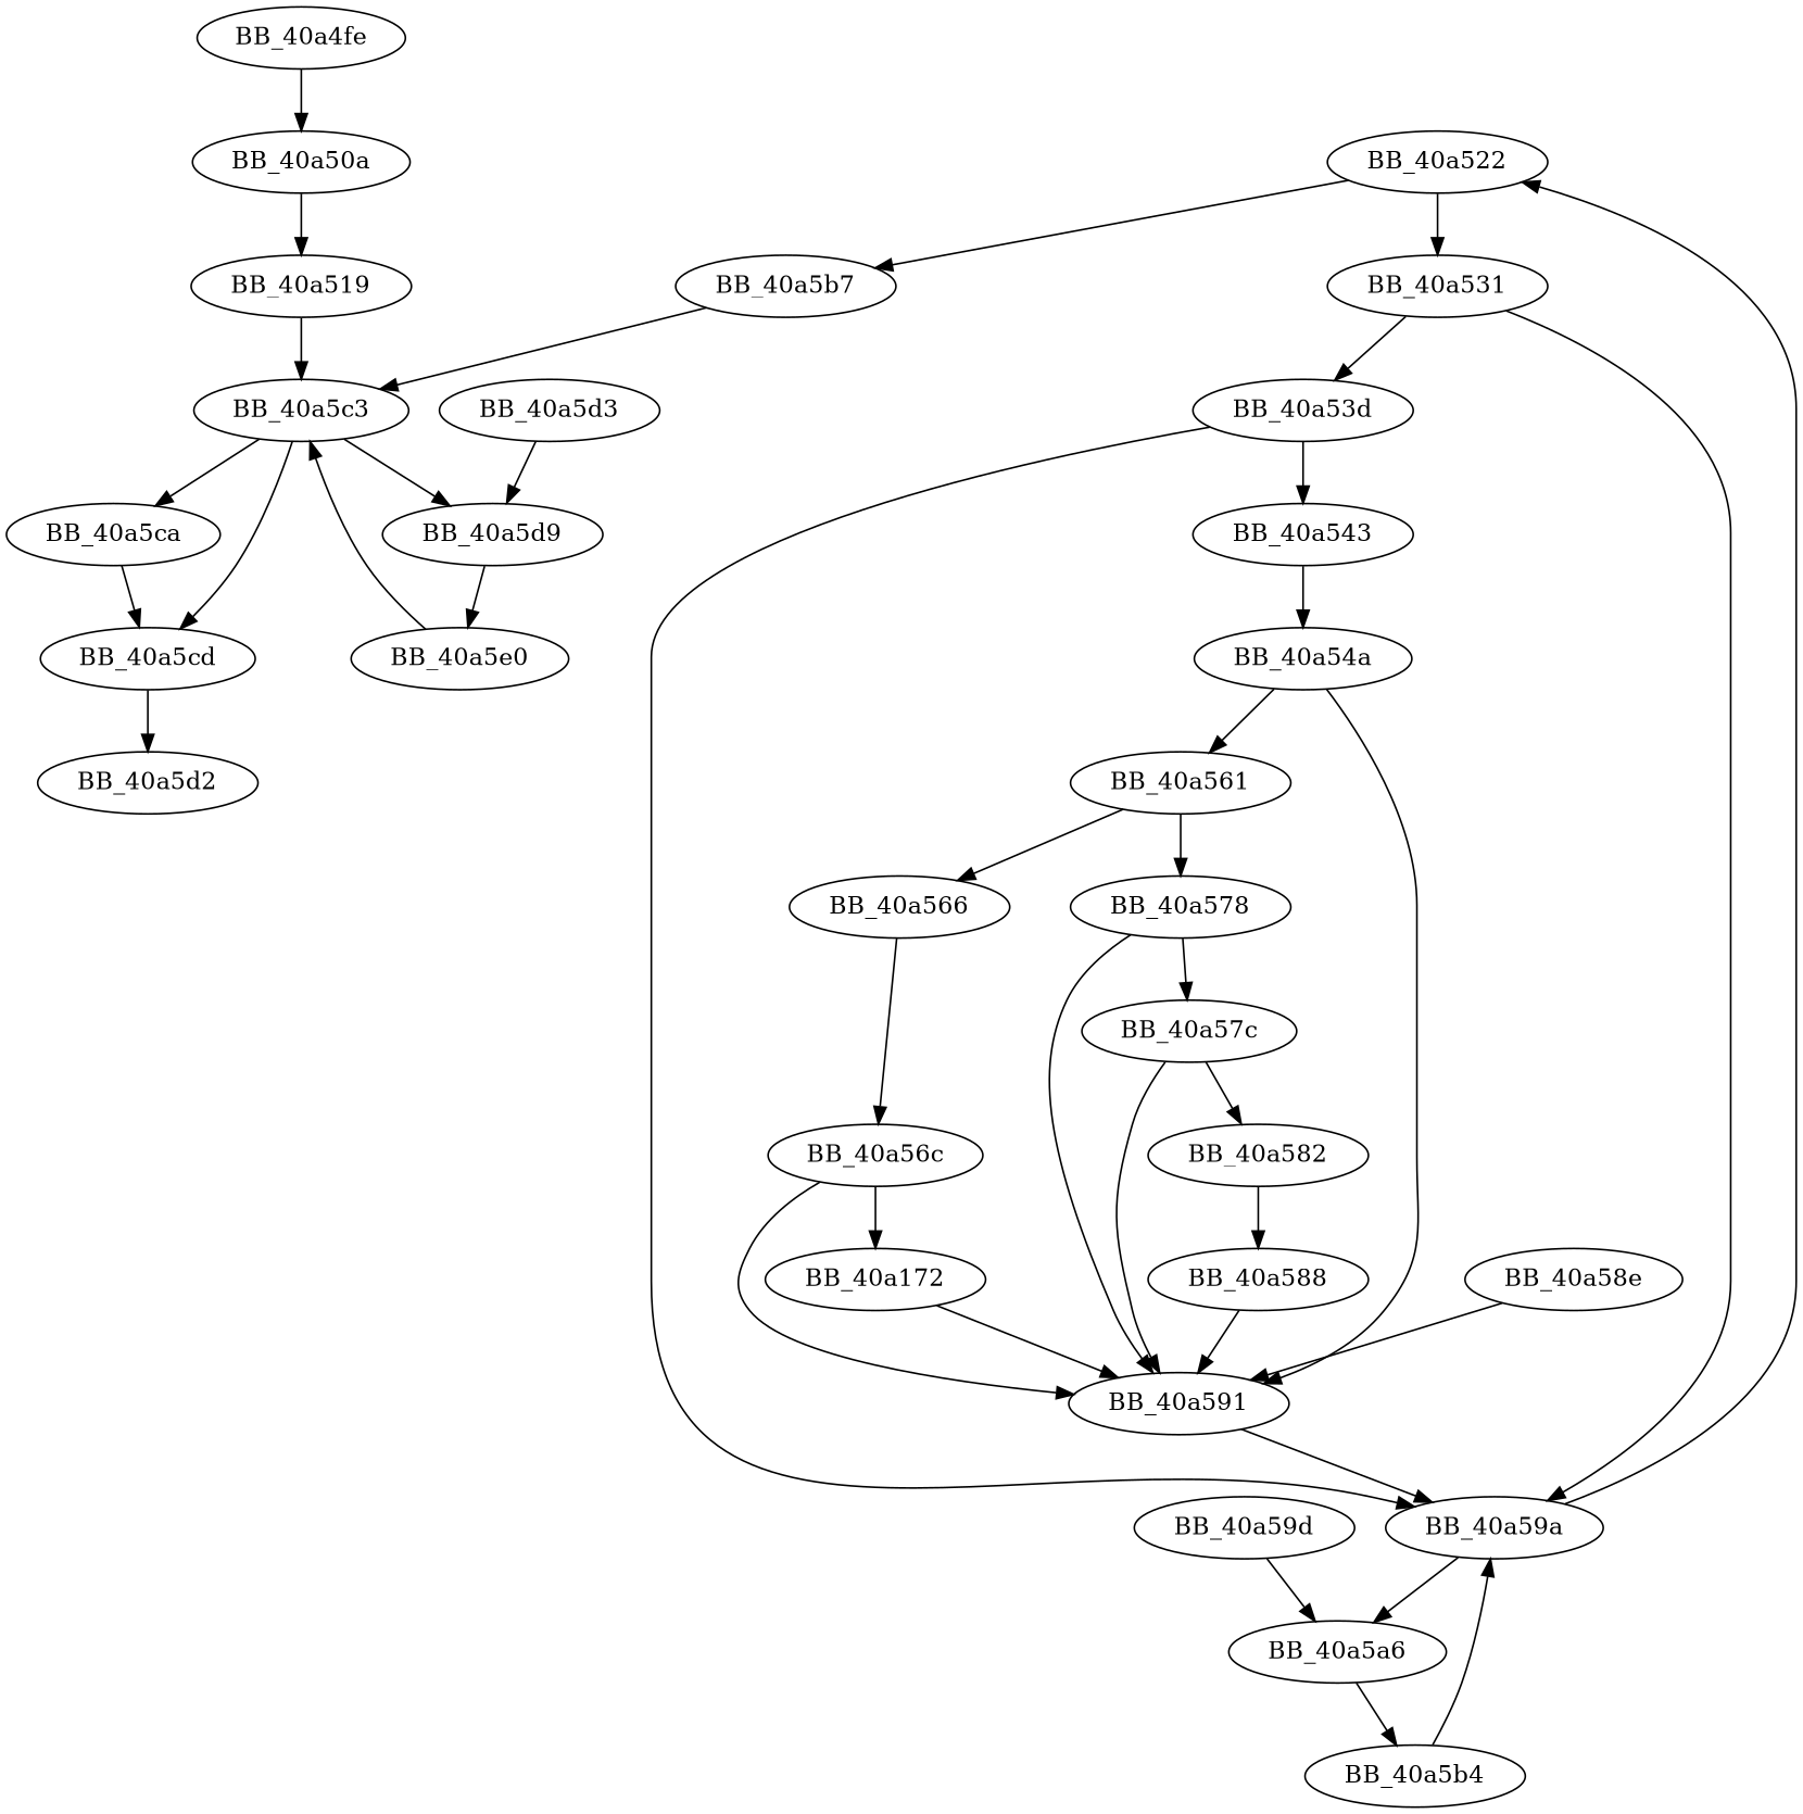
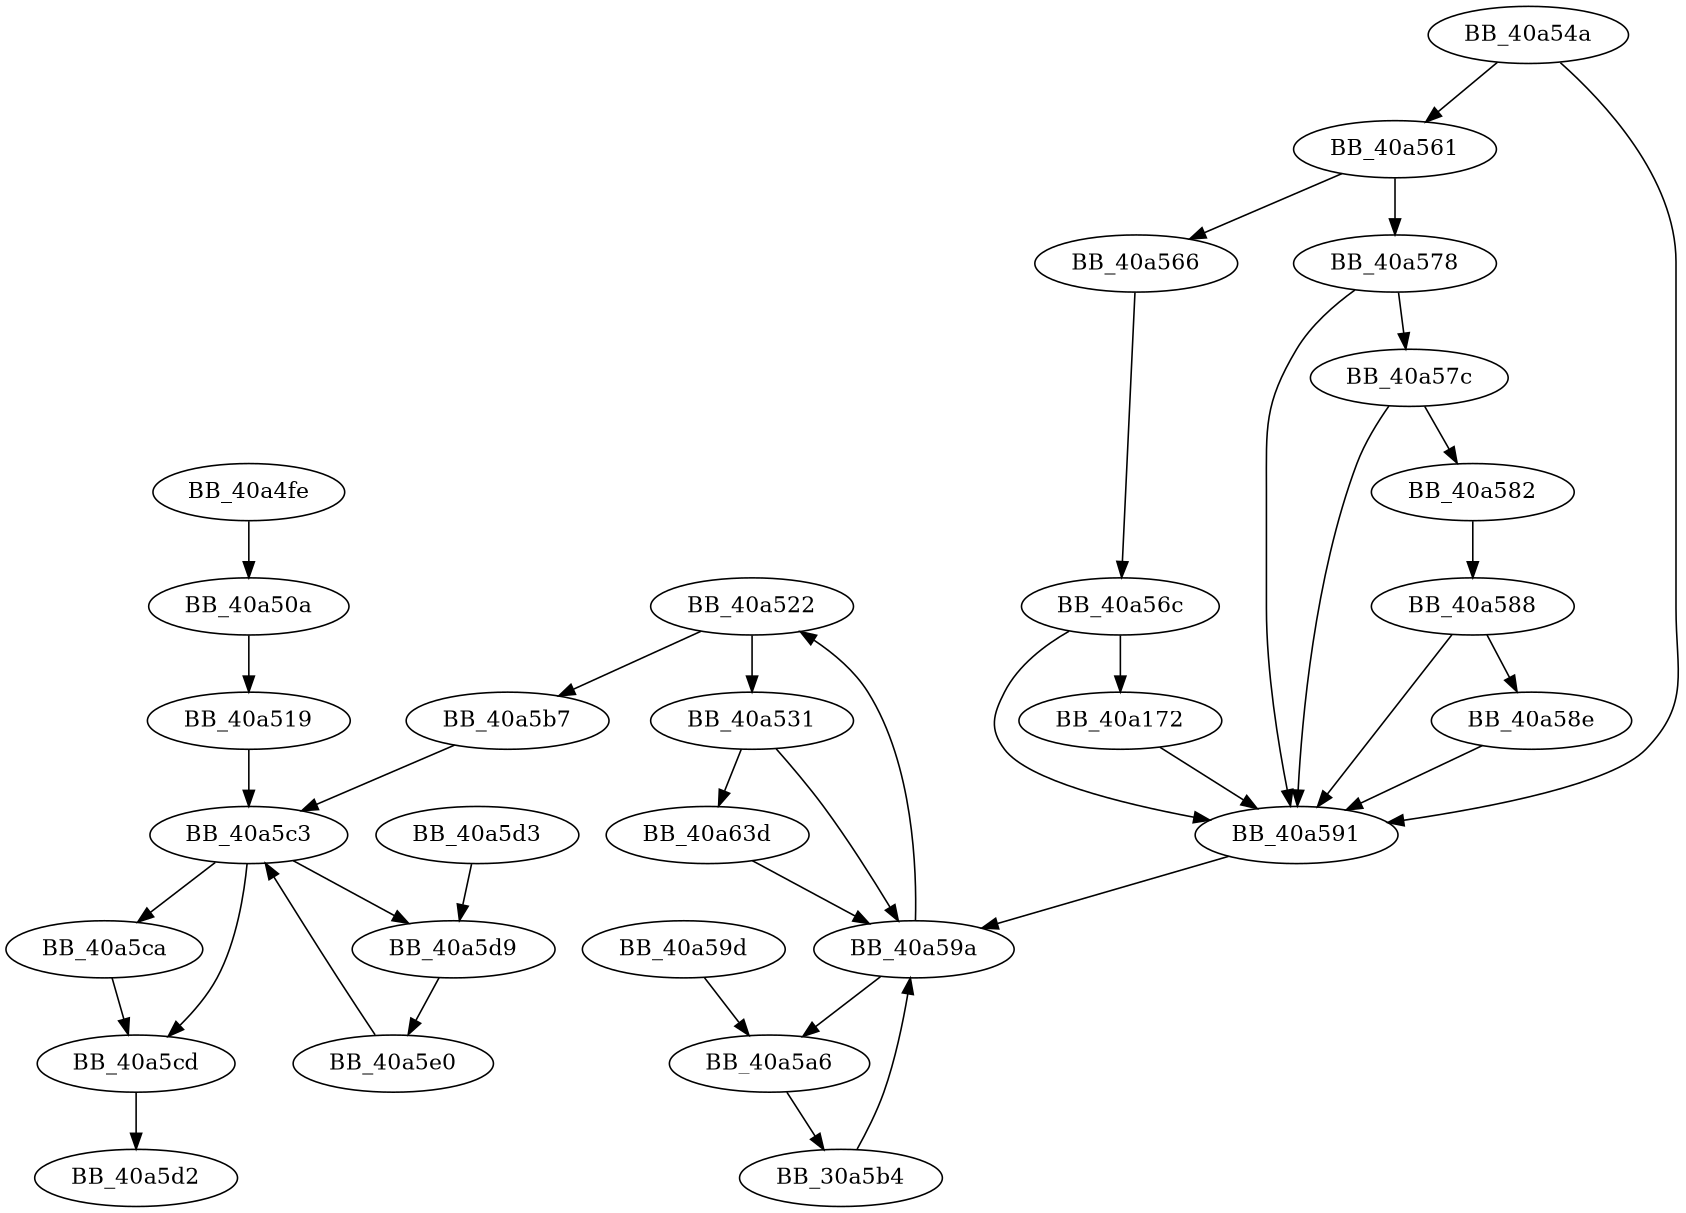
  digraph {
    BB_40a4fe
    BB_40a50a
    BB_40a519
    BB_40a5c3
    BB_40a522
    BB_40a531
    BB_40a5b7
-   BB_40a53d
+   BB_40a53d [label=BB_40a63d]
    BB_40a59a
-   BB_40a543
    BB_40a5a6
    BB_40a5ca
    BB_40a5cd
    BB_40a5d9
    BB_40a54a
-   BB_40a5b4
+   BB_40a5b4 [label=BB_30a5b4]
    BB_40a561
    BB_40a591
    BB_40a566
    BB_40a578
    BB_40a56c
    BB_40a57c
    n23 [label=BB_40a172]
    BB_40a582
    BB_40a588
    BB_40a58e
    BB_40a59d
    BB_40a5d2
    BB_40a5e0
    BB_40a5d3
    BB_40a4fe -> BB_40a50a
    BB_40a50a -> BB_40a519
    BB_40a519 -> BB_40a5c3
    BB_40a5c3 -> BB_40a5ca
    BB_40a5c3 -> BB_40a5cd
    BB_40a5c3 -> BB_40a5d9
    BB_40a522 -> BB_40a531
    BB_40a522 -> BB_40a5b7
    BB_40a531 -> BB_40a53d
    BB_40a531 -> BB_40a59a
    BB_40a5b7 -> BB_40a5c3
    BB_40a53d -> BB_40a59a
-   BB_40a53d -> BB_40a543
    BB_40a59a -> BB_40a522
    BB_40a59a -> BB_40a5a6
-   BB_40a543 -> BB_40a54a
    BB_40a5a6 -> BB_40a5b4
    BB_40a5ca -> BB_40a5cd
    BB_40a5cd -> BB_40a5d2
    BB_40a5d9 -> BB_40a5e0
    BB_40a54a -> BB_40a561
    BB_40a54a -> BB_40a591
    BB_40a5b4 -> BB_40a59a
    BB_40a561 -> BB_40a566
    BB_40a561 -> BB_40a578
    BB_40a591 -> BB_40a59a
    BB_40a566 -> BB_40a56c
    BB_40a578 -> BB_40a591
    BB_40a578 -> BB_40a57c
    BB_40a56c -> BB_40a591
    BB_40a56c -> n23
    BB_40a57c -> BB_40a591
    BB_40a57c -> BB_40a582
    n23 -> BB_40a591
    BB_40a582 -> BB_40a588
    BB_40a588 -> BB_40a591
+   BB_40a588 -> BB_40a58e
    BB_40a58e -> BB_40a591
    BB_40a59d -> BB_40a5a6
    BB_40a5e0 -> BB_40a5c3
    BB_40a5d3 -> BB_40a5d9
  }
